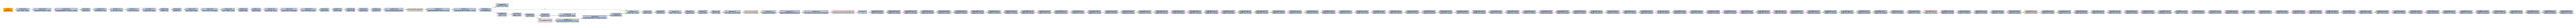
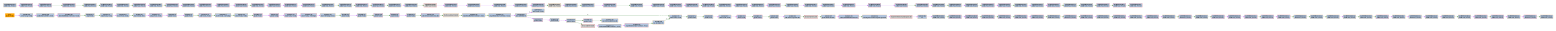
  digraph {
    fontname="Noto Serif"
    rankdir=LR
    node [color=darkorange fillcolor=lightsteelblue fontname="Noto Serif" shape=rectangle style=filled]
    edge [color=purple fontname="Noto Serif"]
    n1 [fillcolor=orange label="start\npushl %ebp"]
    n2 [label="0x00401106\nmovl %esp, %ebp"]
    n3 [label="0x00401108\nandl $0x0<UINT8>, %edx"]
    n4 [color=red label="0x0040110b\naddl $0xfffffdac<UINT32>, %edx"]
    n5 [label="0x00401111\nnegl %edx"]
    n6 [label="0x00401113\nsubl %edx, %esp"]
    n7 [label="0x00401115\nmovl %esi, %edx"]
    n8 [label="0x00401117\nmovl %edi, %esi"]
    n9 [color=red label="0x00401119\nxchgl %esi, %edx"]
    n10 [label="0x0040111b\npushl %ecx"]
    n11 [label="0x0040111c\npushl %esi"]
    n12 [color=red label="0x0040111d\nsubl %edx, %edx"]
    n13 [label="0x0040111f\nmovl %edx, -12(%ebp)"]
    n14 [label="0x00401122\nmovl %ebx, %edx"]
    n15 [color=red label="0x00401124\npushl %edx"]
    n16 [color=red label="0x00401125\npushl %ebp"]
    n17 [color=red label="0x00401126\nsubl %edx, %edx"]
    n18 [color=red label="0x00401128\nmovl %edx, -76(%ebp)"]
    n19 [label="0x0040112b\nleal -76(%ebp), %edx"]
    n20 [label="0x0040112e\npushl %edx"]
    n21 [label="0x0040112f\npushl %edx"]
    n22 [color=red label="0x00401130\npushl %edx"]
    n23 [color=red label="0x00401131\npushl %edx"]
    n24 [label="0x00401132\npushl %edx"]
    n25 [color=red label="0x00401133\ncall OleClone@olecli32.dll"]
    n26 [fillcolor=lightgrey label="OleClone@olecli32.dll"]
    n27 [label="0x00401139\nsubl $0xff018466<UINT32>, %eax"]
    n28 [label="0x0040113e\ncmpl $0xfe7ba7<UINT32>, %eax"]
    n29 [label="0x00401143\njne 0x00401178"]
    n30 [label="0x00401145\nsubl %edx, %edx"]
    n31 [label="0x00401178\nsubl %edx, %edx"]
    n32 [color=red label="0x00401147\npushl %edx"]
    n33 [label="0x0040117a\npushl %edx"]
    n34 [label="0x00401148\npushl %edx"]
    n35 [label="0x0040117b\npushl %edx"]
    n36 [label="0x0040117c\nsubl %edx, %edx"]
    n37 [color=red label="0x0040117e\npushl %edx"]
    n38 [color=red label="0x0040117f\npushl %edx"]
    n39 [label="0x00401180\npushl %edx"]
    n40 [label="0x00401181\ncall OleSave@ole32.dll"]
    n41 [color=red fillcolor=lightgrey label="OleSave@ole32.dll"]
    n42 [label="0x00401187\npushl $0x0<UINT8>"]
    n43 [color=red label="0x00401189\npushl $0x80000004<UINT32>"]
    n44 [label="0x0040118e\ncall RegDeleteValueA@advapi32.dll"]
    n45 [color=red fillcolor=lightgrey label="RegDeleteValueA@advapi32.dll"]
    n46 [label="0x00401194\nret"]
    n47 [label="0xffffffff80000004\naddb %al, (%eax)"]
    n48 [color=red label="0xffffffff80000006\naddb %al, (%eax)"]
    n49 [color=red label="0xffffffff80000008\naddb %al, (%eax)"]
    n50 [color=red label="0xffffffff8000000a\naddb %al, (%eax)"]
    n51 [color=red label="0xffffffff8000000c\naddb %al, (%eax)"]
    n52 [color=red label="0xffffffff8000000e\naddb %al, (%eax)"]
    n53 [color=red label="0xffffffff80000010\naddb %al, (%eax)"]
    n54 [label="0xffffffff80000012\naddb %al, (%eax)"]
    n55 [color=red label="0xffffffff80000014\naddb %al, (%eax)"]
    n56 [color=red label="0xffffffff80000016\naddb %al, (%eax)"]
    n57 [label="0xffffffff80000018\naddb %al, (%eax)"]
    n58 [color=red label="0xffffffff8000001a\naddb %al, (%eax)"]
    n59 [label="0xffffffff8000001c\naddb %al, (%eax)"]
    n60 [color=red label="0xffffffff8000001e\naddb %al, (%eax)"]
    n61 [label="0xffffffff80000020\naddb %al, (%eax)"]
    n62 [color=red label="0xffffffff80000022\naddb %al, (%eax)"]
    n63 [label="0xffffffff80000024\naddb %al, (%eax)"]
    n64 [color=red label="0xffffffff80000026\naddb %al, (%eax)"]
    n65 [color=red label="0xffffffff80000028\naddb %al, (%eax)"]
    n66 [color=red label="0xffffffff8000002a\naddb %al, (%eax)"]
    n67 [color=red label="0xffffffff8000002c\naddb %al, (%eax)"]
    n68 [color=red label="0xffffffff8000002e\naddb %al, (%eax)"]
    n69 [label="0xffffffff80000030\naddb %al, (%eax)"]
    n70 [label="0xffffffff80000032\naddb %al, (%eax)"]
    n71 [label="0xffffffff80000034\naddb %al, (%eax)"]
    n72 [label="0xffffffff80000036\naddb %al, (%eax)"]
    n73 [label="0xffffffff80000038\naddb %al, (%eax)"]
    n74 [color=red label="0xffffffff8000003a\naddb %al, (%eax)"]
    n75 [label="0xffffffff8000003c\naddb %al, (%eax)"]
    n76 [label="0xffffffff8000003e\naddb %al, (%eax)"]
    n77 [label="0xffffffff80000040\naddb %al, (%eax)"]
    n78 [label="0xffffffff80000042\naddb %al, (%eax)"]
    n79 [label="0xffffffff80000044\naddb %al, (%eax)"]
    n80 [color=red label="0xffffffff80000046\naddb %al, (%eax)"]
    n81 [color=red label="0xffffffff80000048\naddb %al, (%eax)"]
    n82 [label="0xffffffff8000004a\naddb %al, (%eax)"]
    n83 [color=red label="0xffffffff8000004c\naddb %al, (%eax)"]
    n84 [label="0xffffffff8000004e\naddb %al, (%eax)"]
-   n85 [color=red label="0xffffffff80000050\naddb %al, (%eax)"]
    n86 [label="0xffffffff80000052\naddb %al, (%eax)"]
    n87 [color=red label="0xffffffff80000054\naddb %al, (%eax)"]
    n88 [color=red label="0xffffffff80000056\naddb %al, (%eax)"]
    n89 [color=red label="0xffffffff80000058\naddb %al, (%eax)"]
    n90 [label="0xffffffff8000005a\naddb %al, (%eax)"]
    n91 [label="0xffffffff8000005c\naddb %al, (%eax)"]
    n92 [label="0xffffffff8000005e\naddb %al, (%eax)"]
    n93 [color=red label="0xffffffff80000060\naddb %al, (%eax)"]
    n94 [label="0xffffffff80000062\naddb %al, (%eax)"]
    n95 [color=red label="0xffffffff80000064\naddb %al, (%eax)"]
    n96 [label="0xffffffff80000066\naddb %al, (%eax)"]
    n97 [color=red label="0xffffffff80000068\naddb %al, (%eax)"]
    n98 [color=red label="0xffffffff8000006a\naddb %al, (%eax)"]
    n99 [color=red label="0xffffffff8000006c\naddb %al, (%eax)"]
    n100 [color=red label="0xffffffff8000006e\naddb %al, (%eax)"]
    n101 [color=red label="0xffffffff80000070\naddb %al, (%eax)"]
    n102 [color=red label="0xffffffff80000072\naddb %al, (%eax)"]
    n103 [color=red label="0xffffffff80000074\naddb %al, (%eax)"]
    n104 [label="0xffffffff80000076\naddb %al, (%eax)"]
    n105 [label="0xffffffff80000078\naddb %al, (%eax)"]
    n106 [color=red label="0xffffffff8000007a\naddb %al, (%eax)"]
    n107 [color=red label="0xffffffff8000007c\naddb %al, (%eax)"]
    n108 [label="0xffffffff8000007e\naddb %al, (%eax)"]
    n109 [label="0xffffffff80000080\naddb %al, (%eax)"]
    n110 [color=red fillcolor=lightgrey label="0xffffffff80000082\naddb %al, (%eax)"]
    n111 [color=red label="0xffffffff80000084\naddb %al, (%eax)"]
    n112 [label="0xffffffff80000086\naddb %al, (%eax)"]
    n113 [label="0xffffffff80000088\naddb %al, (%eax)"]
    n114 [label="0xffffffff8000008a\naddb %al, (%eax)"]
    n115 [color=red label="0xffffffff8000008c\naddb %al, (%eax)"]
    n116 [fillcolor=lightgrey label="0xffffffff8000008e\naddb %al, (%eax)"]
    n117 [label="0xffffffff80000090\naddb %al, (%eax)"]
    n118 [label="0xffffffff80000092\naddb %al, (%eax)"]
    n119 [color=red label="0xffffffff80000094\naddb %al, (%eax)"]
    n120 [label="0xffffffff80000096\naddb %al, (%eax)"]
    n121 [label="0xffffffff80000098\naddb %al, (%eax)"]
    n122 [color=red label="0xffffffff8000009a\naddb %al, (%eax)"]
    n123 [color=red label="0xffffffff8000009c\naddb %al, (%eax)"]
    n124 [color=red label="0xffffffff8000009e\naddb %al, (%eax)"]
    n125 [label="0xffffffff800000a0\naddb %al, (%eax)"]
    n126 [label="0xffffffff800000a2\naddb %al, (%eax)"]
    n127 [label="0xffffffff800000a4\naddb %al, (%eax)"]
    n128 [color=red label="0xffffffff800000a6\naddb %al, (%eax)"]
    n129 [label="0xffffffff800000a8\naddb %al, (%eax)"]
    n130 [label="0xffffffff800000aa\naddb %al, (%eax)"]
    n131 [label="0xffffffff800000ac\naddb %al, (%eax)"]
    n132 [color=red label="0xffffffff800000ae\naddb %al, (%eax)"]
    n133 [color=red label="0xffffffff800000b0\naddb %al, (%eax)"]
    n134 [color=red label="0xffffffff800000b2\naddb %al, (%eax)"]
    n135 [color=red label="0xffffffff800000b4\naddb %al, (%eax)"]
    n136 [label="0xffffffff800000b6\naddb %al, (%eax)"]
    n137 [label="0xffffffff800000b8\naddb %al, (%eax)"]
    n138 [label="0xffffffff800000ba\naddb %al, (%eax)"]
    n139 [color=red label="0xffffffff800000bc\naddb %al, (%eax)"]
    n140 [color=red label="0xffffffff800000be\naddb %al, (%eax)"]
    n141 [label="0xffffffff800000c0\naddb %al, (%eax)"]
    n142 [label="0xffffffff800000c2\naddb %al, (%eax)"]
    n143 [color=red label="0xffffffff800000c4\naddb %al, (%eax)"]
    n144 [label="0xffffffff800000c6\naddb %al, (%eax)"]
    n145 [label="0xffffffff800000c8\naddb %al, (%eax)"]
    n146 [color=red label="0xffffffff800000ca\naddb %al, (%eax)"]
    n147 [color=red label="0xffffffff800000cc\naddb %al, (%eax)"]
    n148 [color=red label="0xffffffff800000ce\naddb %al, (%eax)"]
    n149 [label="0x00401149\npushl %edx"]
    n150 [color=red label="0x0040114a\npushl %ole"]
    n151 [color=red fillcolor=lightgrey label="OleLoad@ole32.dll"]
    n152 [label="0x0040114b\ncall OleLoad@ole32.dll"]
    n153 [label="0x00401151\nsubl $0xff018466<UINT32>, %eax"]
    n154 [color=red label="0x00401156\ncmpl $0x81057bf1<UINT32>, %eax"]
    n155 [label="0x0040115b\njne 0x00401178"]
    n1 -> n2
    n2 -> n3
    n3 -> n4
    n4 -> n5 [color=darkgreen]
    n5 -> n6 [color=darkgreen]
    n6 -> n7
    n7 -> n8 [color=darkgreen]
    n8 -> n9
    n9 -> n10
    n10 -> n11
    n11 -> n12 [color=darkgreen]
    n12 -> n13 [color=darkgreen]
    n13 -> n14 [color=darkgreen]
    n14 -> n15 [color=darkgreen]
    n15 -> n16
    n16 -> n17
    n17 -> n18
    n18 -> n19
    n19 -> n20 [color=darkgreen]
    n20 -> n21
    n21 -> n22 [color=darkgreen]
    n22 -> n23 [color=darkgreen]
    n23 -> n24
    n24 -> n25 [color=darkgreen]
    n25 -> n26 [color=darkgreen]
    n26 -> n27 [color=darkgreen]
    n27 -> n28 [color=darkgreen]
    n28 -> n29
    n29 -> n30 [label=F]
    n29 -> n31 [color=darkgreen label=T]
    n29 -> n32
    n31 -> n33 [color=darkgreen]
    n32 -> n34
    n33 -> n35 [color=darkgreen]
    n34 -> n149
    n35 -> n36
    n36 -> n37
    n37 -> n38 [color=darkgreen]
    n38 -> n39 [color=darkgreen]
    n39 -> n40
    n40 -> n41 [color=darkgreen]
    n41 -> n42 [color=darkgreen]
    n42 -> n43
    n43 -> n44 [color=darkgreen]
    n44 -> n45
    n45 -> n46
    n46 -> n47
    n47 -> n48 [color=darkgreen]
    n48 -> n49
    n49 -> n50 [color=darkgreen]
    n50 -> n51 [color=darkgreen]
    n51 -> n52 [color=darkgreen]
    n52 -> n53
    n53 -> n54 [color=darkgreen]
    n54 -> n55 [color=darkgreen]
    n55 -> n56 [color=darkgreen]
    n56 -> n57
    n57 -> n58 [color=darkgreen]
    n58 -> n59
    n59 -> n60
    n60 -> n61
    n61 -> n62 [color=darkgreen]
    n62 -> n63 [color=darkgreen]
    n63 -> n64 [color=darkgreen]
    n64 -> n65
    n65 -> n66
    n66 -> n67 [color=darkgreen]
    n67 -> n68
    n68 -> n69 [color=darkgreen]
    n69 -> n70 [color=darkgreen]
    n70 -> n71 [color=darkgreen]
    n71 -> n72
    n72 -> n73 [color=darkgreen]
    n73 -> n74 [color=darkgreen]
    n74 -> n75
    n75 -> n76
    n76 -> n77
    n77 -> n78
    n78 -> n79 [color=darkgreen]
    n79 -> n80
    n80 -> n81 [color=darkgreen]
    n81 -> n82
    n82 -> n83
    n83 -> n84 [color=darkgreen]
-   n84 -> n85
-   n85 -> n86
    n86 -> n87
    n87 -> n88
    n88 -> n89 [color=darkgreen]
    n89 -> n90 [color=darkgreen]
    n90 -> n91 [color=darkgreen]
    n91 -> n92
    n92 -> n93 [color=darkgreen]
    n93 -> n94
    n94 -> n95 [color=darkgreen]
    n95 -> n96
    n96 -> n97
    n97 -> n98
    n98 -> n99
    n99 -> n100 [color=darkgreen]
    n100 -> n101
    n101 -> n102
    n102 -> n103
    n103 -> n104 [color=darkgreen]
    n104 -> n105 [color=darkgreen]
    n105 -> n106 [color=darkgreen]
    n106 -> n107 [color=darkgreen]
    n107 -> n108 [color=darkgreen]
    n108 -> n109
    n109 -> n110 [color=darkgreen]
    n110 -> n111
    n111 -> n112
    n112 -> n113
    n113 -> n114
    n114 -> n115
    n115 -> n116 [color=darkgreen]
    n116 -> n117
    n117 -> n118 [color=darkgreen]
    n118 -> n119
    n119 -> n120 [color=darkgreen]
    n120 -> n121
    n121 -> n122
    n122 -> n123
    n123 -> n124 [color=darkgreen]
    n124 -> n125 [color=darkgreen]
    n125 -> n126
    n126 -> n127
    n127 -> n128
    n128 -> n129 [color=darkgreen]
    n129 -> n130
    n130 -> n131
    n131 -> n132
    n132 -> n133
    n133 -> n134
    n134 -> n135 [color=darkgreen]
    n135 -> n136
    n136 -> n137 [color=darkgreen]
    n137 -> n138
    n138 -> n139 [color=darkgreen]
    n139 -> n140
    n140 -> n141 [color=darkgreen]
    n141 -> n142
    n142 -> n143
    n143 -> n144 [color=darkgreen]
    n144 -> n145 [color=darkgreen]
    n145 -> n146 [color=darkgreen]
    n146 -> n147 [color=darkgreen]
    n147 -> n148 [color=darkgreen]
    n149 -> n150 [color=darkgreen]
    n149 -> n151 [color=darkgreen]
    n150 -> n152 [color=darkgreen]
    n151 -> n153
    n153 -> n154
    n154 -> n155 [color=darkgreen]
    n155 -> n31 [color=darkgreen label=T]
  }
